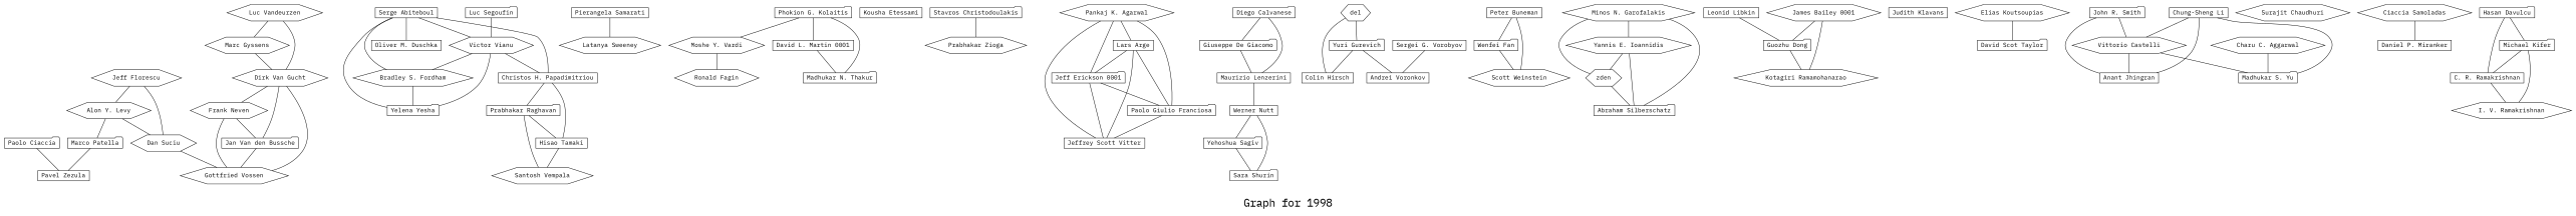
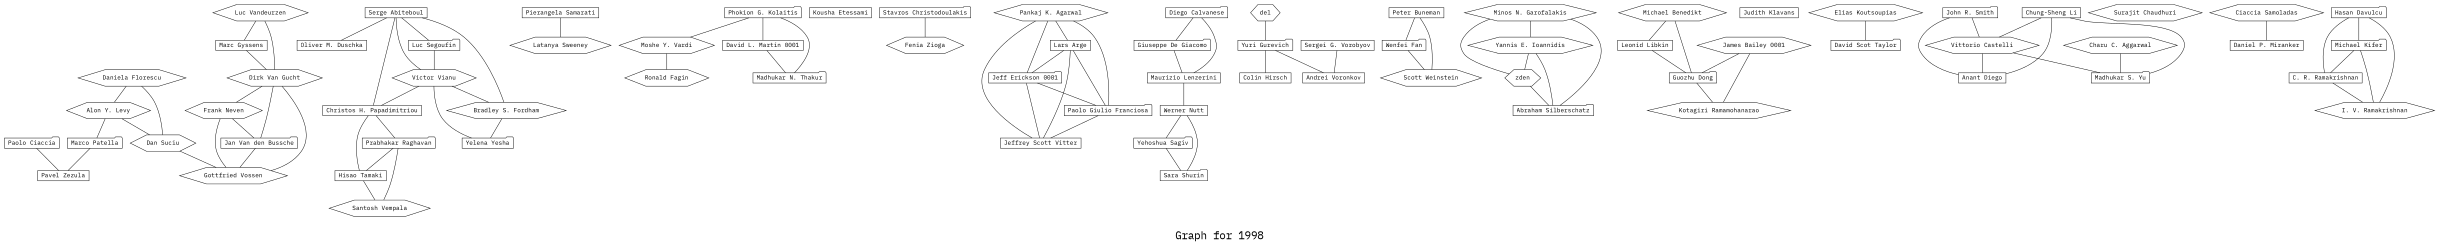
  graph {
    fontname="IBM Plex Mono"
    fontsize=24
    label="\nGraph for 1998\n"
    splines=true
    node [fontname="IBM Plex Mono" shape=hexagon]
    edge [fontname="IBM Plex Mono"]
    n1 [height=0.3 label="Paolo Ciaccia" shape=folder width=0.3]
    n2 [height=0.3 label="Pavel Zezula" shape=box width=0.3]
    n3 [height=0.3 label="Marco Patella" shape=folder width=0.3]
-   n4 [height=0.3 label="Jeff Florescu" width=0.3]
+   n4 [height=0.3 label="Daniela Florescu" width=0.3]
    n5 [height=0.3 label="Alon Y. Levy" width=0.3]
    n6 [height=0.3 label="Dan Suciu" width=0.3]
    n7 [height=0.3 label="Gottfried Vossen" width=0.3]
    n8 [height=0.3 label="Serge Abiteboul" shape=box width=0.3]
    n9 [height=0.3 label="Oliver M. Duschka" shape=box width=0.3]
    n10 [height=0.3 label="Victor Vianu" width=0.3]
    n11 [height=0.3 label="Christos H. Papadimitriou" shape=box width=0.3]
    n12 [height=0.3 label="Bradley S. Fordham" width=0.3]
    n13 [height=0.3 label="Yelena Yesha" shape=folder width=0.3]
    n14 [height=0.3 label="Prabhakar Raghavan" shape=folder width=0.3]
    n15 [height=0.3 label="Hisao Tamaki" shape=box width=0.3]
    n16 [height=0.3 label="Luc Vandeurzen" width=0.3]
-   n17 [height=0.3 label="Marc Gyssens" width=0.3]
+   n17 [height=0.3 label="Marc Gyssens" shape=box width=0.3]
    n18 [height=0.3 label="Dirk Van Gucht" width=0.3]
    n19 [height=0.3 label="Frank Neven" width=0.3]
    n20 [height=0.3 label="Jan Van den Bussche" shape=folder width=0.3]
    n21 [height=0.3 label="Pierangela Samarati" shape=box width=0.3]
    n22 [height=0.3 label="Latanya Sweeney" width=0.3]
    n23 [height=0.3 label="Phokion G. Kolaitis" shape=folder width=0.3]
    n24 [height=0.3 label="Moshe Y. Vardi" width=0.3]
    n25 [height=0.3 label="David L. Martin 0001" shape=box width=0.3]
    n26 [height=0.3 label="Madhukar N. Thakur" shape=folder width=0.3]
    n27 [height=0.3 label="Ronald Fagin" width=0.3]
    n28 [height=0.3 label="Kousha Etessami" shape=box width=0.3]
    n29 [height=0.3 label="Stavros Christodoulakis" shape=folder width=0.3]
-   n30 [height=0.3 label="Prabhakar Zioga" width=0.3]
+   n30 [height=0.3 label="Fenia Zioga" width=0.3]
    n31 [height=0.3 label="Pankaj K. Agarwal" width=0.3]
    n32 [height=0.3 label="Lars Arge" shape=box width=0.3]
    n33 [height=0.3 label="Jeff Erickson 0001" shape=folder width=0.3]
    n34 [height=0.3 label="Paolo Giulio Franciosa" shape=folder width=0.3]
    n35 [height=0.3 label="Jeffrey Scott Vitter" shape=box width=0.3]
    n36 [height=0.3 label="Luc Segoufin" shape=folder width=0.3]
    n37 [height=0.3 label="Diego Calvanese" shape=folder width=0.3]
    n38 [height=0.3 label="Giuseppe De Giacomo" shape=folder width=0.3]
    n39 [height=0.3 label="Maurizio Lenzerini" shape=box width=0.3]
    n40 [height=0.3 label="Werner Nutt" shape=box width=0.3]
    n41 [height=0.3 label="Yehoshua Sagiv" shape=folder width=0.3]
    n42 [height=0.3 label="Sara Shurin" shape=folder width=0.3]
    n43 [height=0.3 label=del width=0.3]
    n44 [height=0.3 label="Yuri Gurevich" shape=folder width=0.3]
    n45 [height=0.3 label="Colin Hirsch" shape=box width=0.3]
    n46 [height=0.3 label="Andrei Voronkov" shape=box width=0.3]
    n47 [height=0.3 label="Peter Buneman" shape=box width=0.3]
    n48 [height=0.3 label="Wenfei Fan" shape=folder width=0.3]
    n49 [height=0.3 label="Scott Weinstein" width=0.3]
    n50 [height=0.3 label="Minos N. Garofalakis" width=0.3]
    n51 [height=0.3 label="Yannis E. Ioannidis" width=0.3]
    n52 [height=0.3 label=zden width=0.3]
    n53 [height=0.3 label="Abraham Silberschatz" shape=folder width=0.3]
+   n54 [height=0.3 label="Michael Benedikt" width=0.3]
    n55 [height=0.3 label="Leonid Libkin" shape=box width=0.3]
    n56 [height=0.3 label="Guozhu Dong" shape=folder width=0.3]
    n57 [height=0.3 label="Kotagiri Ramamohanarao" width=0.3]
    n58 [height=0.3 label="Judith Klavans" shape=box width=0.3]
    n59 [height=0.3 label="Elias Koutsoupias" width=0.3]
    n60 [height=0.3 label="David Scot Taylor" shape=folder width=0.3]
    n61 [height=0.3 label="Santosh Vempala" width=0.3]
    n62 [height=0.3 label="John R. Smith" shape=folder width=0.3]
    n63 [height=0.3 label="Vittorio Castelli" width=0.3]
-   n64 [height=0.3 label="Anant Jhingran" shape=box width=0.3]
+   n64 [height=0.3 label="Anant Diego" shape=box width=0.3]
    n65 [height=0.3 label="Chung-Sheng Li" shape=box width=0.3]
    n66 [height=0.3 label="Madhukar S. Yu" shape=folder width=0.3]
    n67 [height=0.3 label="Charu C. Aggarwal" width=0.3]
    n68 [height=0.3 label="James Bailey 0001" width=0.3]
    n69 [height=0.3 label="Surajit Chaudhuri" width=0.3]
    n70 [height=0.3 label="Ciaccia Samoladas" width=0.3]
    n71 [height=0.3 label="Daniel P. Miranker" shape=box width=0.3]
    n72 [height=0.3 label="Hasan Davulcu" shape=folder width=0.3]
    n73 [height=0.3 label="Michael Kifer" shape=folder width=0.3]
    n74 [height=0.3 label="C. R. Ramakrishnan" shape=box width=0.3]
    n75 [height=0.3 label="I. V. Ramakrishnan" width=0.3]
    n76 [height=0.3 label="Sergei G. Vorobyov" shape=box width=0.3]
    n1 -- n2
    n3 -- n2
    n4 -- n5
    n4 -- n6
    n5 -- n3
    n5 -- n6
    n6 -- n7
    n8 -- n9
    n8 -- n10
    n8 -- n11
    n8 -- n12
-   n8 -- n13
+   n8 -- n36
    n10 -- n11
    n10 -- n12
    n10 -- n13
    n11 -- n14
    n11 -- n15
    n12 -- n13
    n14 -- n15
    n14 -- n61
    n15 -- n61
    n16 -- n17
    n16 -- n18
    n17 -- n18
    n18 -- n7
    n18 -- n19
    n18 -- n20
    n19 -- n7
    n19 -- n20
    n20 -- n7
    n21 -- n22
    n23 -- n24
    n23 -- n25
    n23 -- n26
    n24 -- n27
    n25 -- n26
    n29 -- n30
    n31 -- n32
    n31 -- n33
    n31 -- n34
    n31 -- n35
    n32 -- n33
    n32 -- n34
    n32 -- n35
    n33 -- n34
    n33 -- n35
    n34 -- n35
    n36 -- n10
    n37 -- n38
    n37 -- n39
    n38 -- n39
    n39 -- n40
    n40 -- n41
    n40 -- n42
    n41 -- n42
    n43 -- n44
-   n43 -- n45
    n44 -- n45
    n44 -- n46
    n47 -- n48
    n47 -- n49
    n48 -- n49
    n50 -- n51
    n50 -- n52
    n50 -- n53
    n51 -- n52
    n51 -- n53
    n52 -- n53
+   n54 -- n55
+   n54 -- n56
    n55 -- n56
    n56 -- n57
    n59 -- n60
    n62 -- n63
    n62 -- n64
    n63 -- n64
    n63 -- n66
    n65 -- n63
    n65 -- n64
    n65 -- n66
    n67 -- n66
    n68 -- n56
    n68 -- n57
    n70 -- n71
    n72 -- n73
    n72 -- n74
+   n72 -- n75
    n73 -- n74
    n73 -- n75
    n74 -- n75
    n76 -- n46
  }
